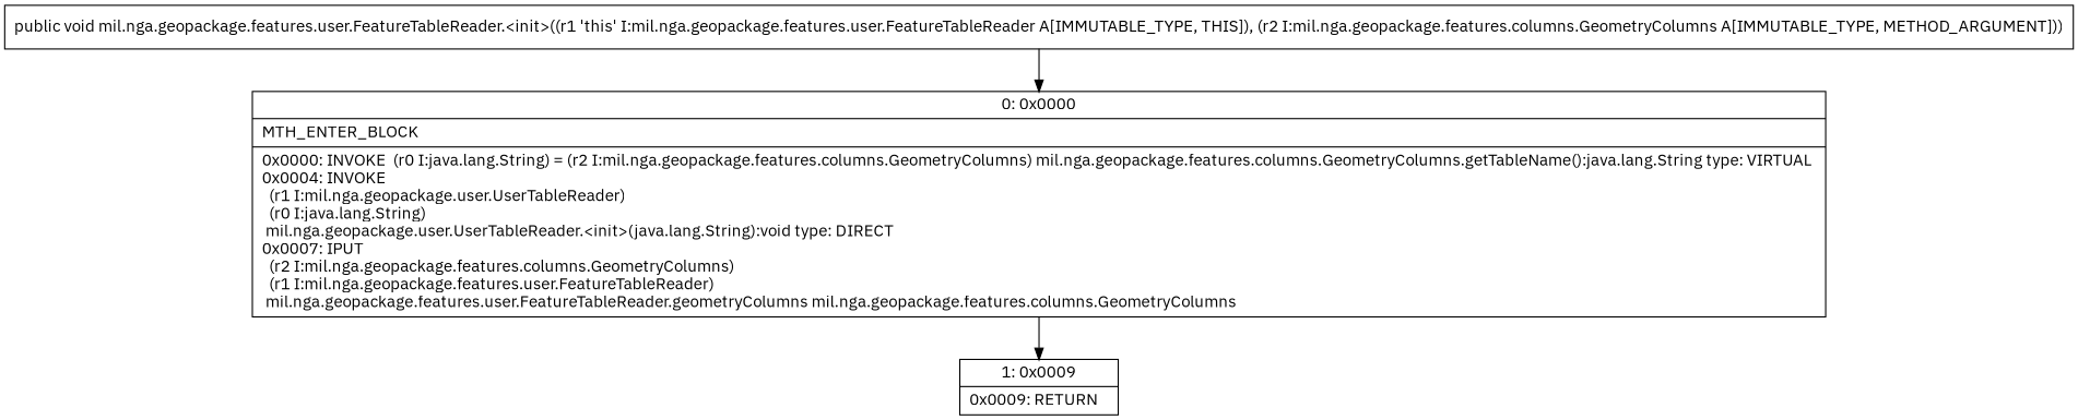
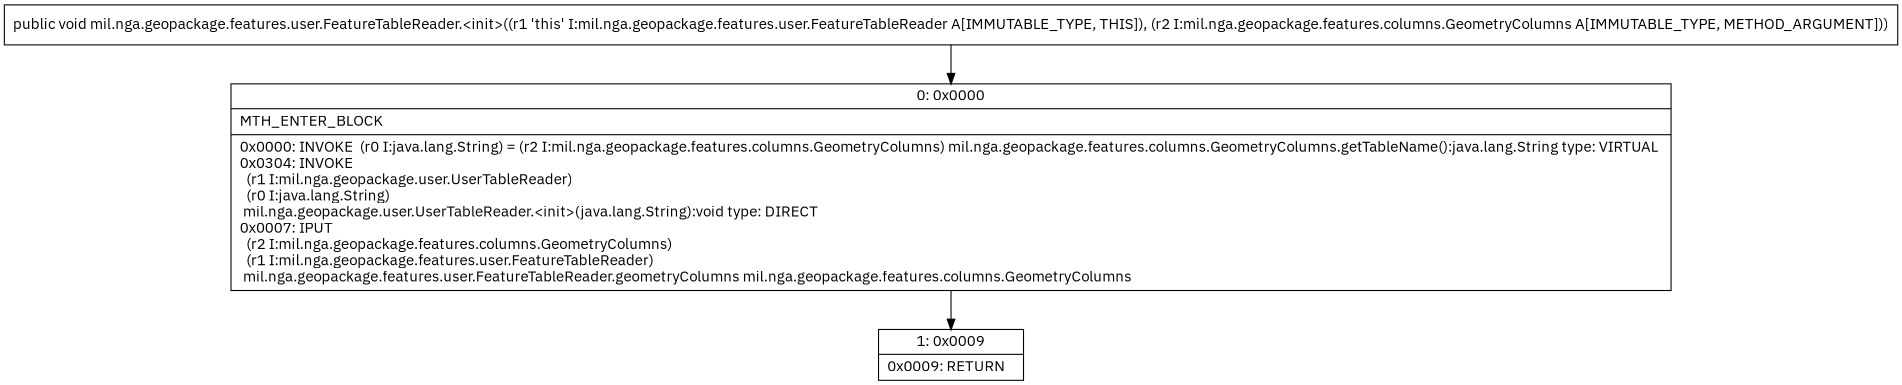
  digraph {
    fontname="IBM Plex Sans"
    node [shape=record fontname="IBM Plex Sans"]
    edge [fontname="IBM Plex Sans"]
-   n1 [label="{0\:\ 0x0000|MTH_ENTER_BLOCK\l|0x0000: INVOKE  (r0 I:java.lang.String) = (r2 I:mil.nga.geopackage.features.columns.GeometryColumns) mil.nga.geopackage.features.columns.GeometryColumns.getTableName():java.lang.String type: VIRTUAL \l0x0004: INVOKE  \l  (r1 I:mil.nga.geopackage.user.UserTableReader)\l  (r0 I:java.lang.String)\l mil.nga.geopackage.user.UserTableReader.\<init\>(java.lang.String):void type: DIRECT \l0x0007: IPUT  \l  (r2 I:mil.nga.geopackage.features.columns.GeometryColumns)\l  (r1 I:mil.nga.geopackage.features.user.FeatureTableReader)\l mil.nga.geopackage.features.user.FeatureTableReader.geometryColumns mil.nga.geopackage.features.columns.GeometryColumns \l}"]
+   n1 [label="{0\:\ 0x0000|MTH_ENTER_BLOCK\l|0x0000: INVOKE  (r0 I:java.lang.String) = (r2 I:mil.nga.geopackage.features.columns.GeometryColumns) mil.nga.geopackage.features.columns.GeometryColumns.getTableName():java.lang.String type: VIRTUAL \l0x0304: INVOKE  \l  (r1 I:mil.nga.geopackage.user.UserTableReader)\l  (r0 I:java.lang.String)\l mil.nga.geopackage.user.UserTableReader.\<init\>(java.lang.String):void type: DIRECT \l0x0007: IPUT  \l  (r2 I:mil.nga.geopackage.features.columns.GeometryColumns)\l  (r1 I:mil.nga.geopackage.features.user.FeatureTableReader)\l mil.nga.geopackage.features.user.FeatureTableReader.geometryColumns mil.nga.geopackage.features.columns.GeometryColumns \l}"]
    n2 [label="{1\:\ 0x0009|0x0009: RETURN   \l}"]
    n3 [label="{public void mil.nga.geopackage.features.user.FeatureTableReader.\<init\>((r1 'this' I:mil.nga.geopackage.features.user.FeatureTableReader A[IMMUTABLE_TYPE, THIS]), (r2 I:mil.nga.geopackage.features.columns.GeometryColumns A[IMMUTABLE_TYPE, METHOD_ARGUMENT])) }"]
    n1 -> n2
    n3 -> n1
  }
